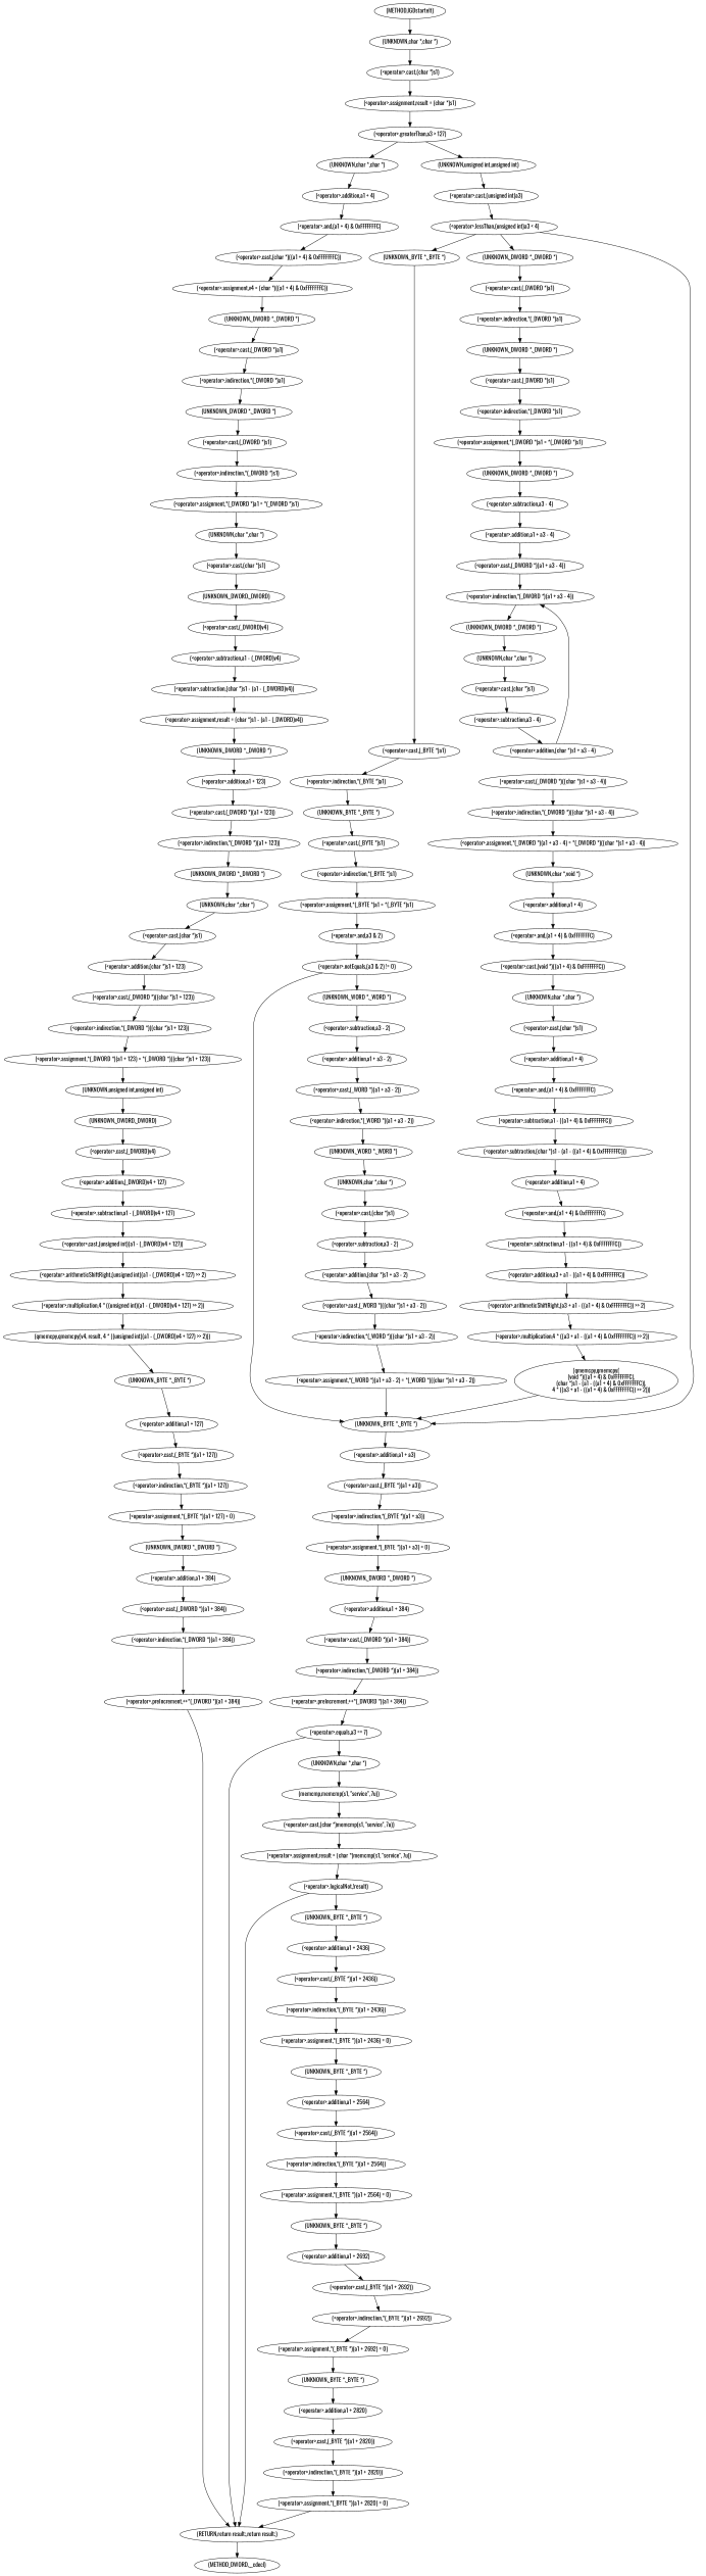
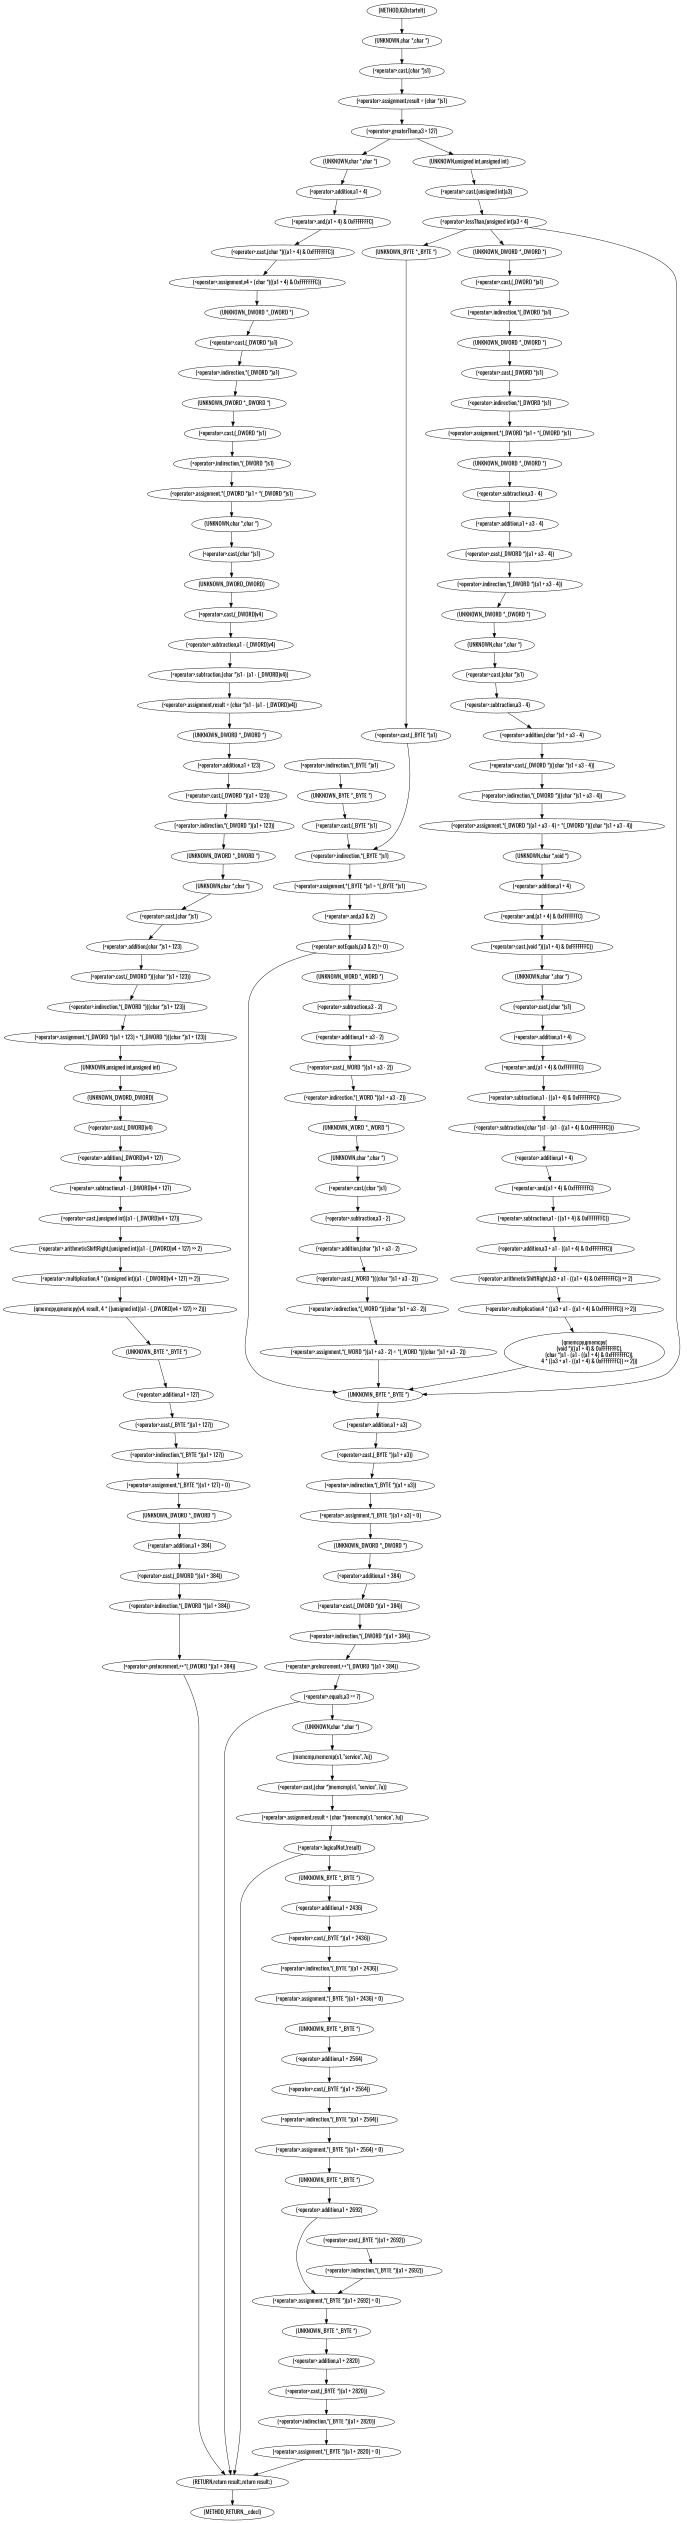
  digraph {
    fontname=Oswald
    node [fontname=Oswald]
    edge [fontname=Oswald]
    n1 [label="(<operator>.assignment,result = (char *)s1)"]
    n2 [label="(<operator>.greaterThan,a3 > 127)"]
    n3 [label="(UNKNOWN,char *,char *)"]
    n4 [label="(UNKNOWN,unsigned int,unsigned int)"]
    n5 [label="(<operator>.cast,(char *)s1)"]
    n6 [label="(UNKNOWN,char *,char *)"]
    n7 [label="(<operator>.addition,a1 + 4)"]
    n8 [label="(<operator>.cast,(unsigned int)a3)"]
    n9 [label="(<operator>.assignment,v4 = (char *)((a1 + 4) & 0xFFFFFFFC))"]
    n10 [label="(UNKNOWN,_DWORD *,_DWORD *)"]
    n11 [label="(<operator>.cast,(_DWORD *)a1)"]
    n12 [label="(<operator>.cast,(char *)((a1 + 4) & 0xFFFFFFFC))"]
    n13 [label="(<operator>.and,(a1 + 4) & 0xFFFFFFFC)"]
    n14 [label="(<operator>.assignment,*(_DWORD *)a1 = *(_DWORD *)s1)"]
    n15 [label="(UNKNOWN,char *,char *)"]
    n16 [label="(<operator>.cast,(char *)s1)"]
    n17 [label="(<operator>.indirection,*(_DWORD *)a1)"]
    n18 [label="(UNKNOWN,_DWORD *,_DWORD *)"]
    n19 [label="(<operator>.cast,(_DWORD *)s1)"]
    n20 [label="(<operator>.indirection,*(_DWORD *)s1)"]
    n21 [label="(<operator>.assignment,result = (char *)s1 - (a1 - (_DWORD)v4))"]
    n22 [label="(UNKNOWN,_DWORD *,_DWORD *)"]
    n23 [label="(<operator>.addition,a1 + 123)"]
    n24 [label="(<operator>.subtraction,(char *)s1 - (a1 - (_DWORD)v4))"]
    n25 [label="(UNKNOWN,_DWORD,_DWORD)"]
    n26 [label="(<operator>.cast,(_DWORD)v4)"]
    n27 [label="(<operator>.subtraction,a1 - (_DWORD)v4)"]
    n28 [label="(<operator>.assignment,*(_DWORD *)(a1 + 123) = *(_DWORD *)((char *)s1 + 123))"]
    n29 [label="(UNKNOWN,unsigned int,unsigned int)"]
    n30 [label="(UNKNOWN,_DWORD,_DWORD)"]
    n31 [label="(<operator>.indirection,*(_DWORD *)(a1 + 123))"]
    n32 [label="(UNKNOWN,_DWORD *,_DWORD *)"]
    n33 [label="(UNKNOWN,char *,char *)"]
    n34 [label="(<operator>.cast,(_DWORD *)(a1 + 123))"]
    n35 [label="(<operator>.indirection,*(_DWORD *)((char *)s1 + 123))"]
    n36 [label="(<operator>.cast,(_DWORD *)((char *)s1 + 123))"]
    n37 [label="(<operator>.cast,(char *)s1)"]
    n38 [label="(<operator>.addition,(char *)s1 + 123)"]
    n39 [label="(qmemcpy,qmemcpy(v4, result, 4 * ((unsigned int)(a1 - (_DWORD)v4 + 127) >> 2)))"]
    n40 [label="(UNKNOWN,_BYTE *,_BYTE *)"]
    n41 [label="(<operator>.addition,a1 + 127)"]
    n42 [label="(<operator>.multiplication,4 * ((unsigned int)(a1 - (_DWORD)v4 + 127) >> 2))"]
    n43 [label="(<operator>.arithmeticShiftRight,(unsigned int)(a1 - (_DWORD)v4 + 127) >> 2)"]
    n44 [label="(<operator>.cast,(unsigned int)(a1 - (_DWORD)v4 + 127))"]
    n45 [label="(<operator>.cast,(_DWORD)v4)"]
    n46 [label="(<operator>.subtraction,a1 - (_DWORD)v4 + 127)"]
    n47 [label="(<operator>.addition,(_DWORD)v4 + 127)"]
    n48 [label="(<operator>.assignment,*(_BYTE *)(a1 + 127) = 0)"]
    n49 [label="(UNKNOWN,_DWORD *,_DWORD *)"]
    n50 [label="(<operator>.addition,a1 + 384)"]
    n51 [label="(<operator>.indirection,*(_BYTE *)(a1 + 127))"]
    n52 [label="(<operator>.cast,(_BYTE *)(a1 + 127))"]
    n53 [label="(<operator>.preIncrement,++*(_DWORD *)(a1 + 384))"]
    n54 [label="(RETURN,return result;,return result;)"]
-   n55 [label="(METHOD_DWORD,__cdecl)"]
+   n55 [label="(METHOD_RETURN,__cdecl)"]
    n56 [label="(<operator>.indirection,*(_DWORD *)(a1 + 384))"]
    n57 [label="(<operator>.cast,(_DWORD *)(a1 + 384))"]
    n58 [label="(<operator>.lessThan,(unsigned int)a3 < 4)"]
    n59 [label="(UNKNOWN,_BYTE *,_BYTE *)"]
    n60 [label="(UNKNOWN,_DWORD *,_DWORD *)"]
    n61 [label="(UNKNOWN,_BYTE *,_BYTE *)"]
    n62 [label="(<operator>.cast,(_BYTE *)a1)"]
    n63 [label="(<operator>.cast,(_DWORD *)a1)"]
    n64 [label="(<operator>.addition,a1 + a3)"]
    n65 [label="(<operator>.assignment,*(_BYTE *)a1 = *(_BYTE *)s1)"]
    n66 [label="(<operator>.and,a3 & 2)"]
    n67 [label="(<operator>.notEquals,(a3 & 2) != 0)"]
    n68 [label="(<operator>.indirection,*(_BYTE *)a1)"]
    n69 [label="(UNKNOWN,_BYTE *,_BYTE *)"]
    n70 [label="(<operator>.cast,(_BYTE *)s1)"]
    n71 [label="(<operator>.indirection,*(_BYTE *)s1)"]
    n72 [label="(UNKNOWN,_WORD *,_WORD *)"]
    n73 [label="(<operator>.subtraction,a3 - 2)"]
    n74 [label="(<operator>.assignment,*(_WORD *)(a1 + a3 - 2) = *(_WORD *)((char *)s1 + a3 - 2))"]
    n75 [label="(<operator>.indirection,*(_WORD *)(a1 + a3 - 2))"]
    n76 [label="(UNKNOWN,_WORD *,_WORD *)"]
    n77 [label="(UNKNOWN,char *,char *)"]
    n78 [label="(<operator>.cast,(_WORD *)(a1 + a3 - 2))"]
    n79 [label="(<operator>.addition,a1 + a3 - 2)"]
    n80 [label="(<operator>.indirection,*(_WORD *)((char *)s1 + a3 - 2))"]
    n81 [label="(<operator>.cast,(_WORD *)((char *)s1 + a3 - 2))"]
    n82 [label="(<operator>.cast,(char *)s1)"]
    n83 [label="(<operator>.addition,(char *)s1 + a3 - 2)"]
    n84 [label="(<operator>.subtraction,a3 - 2)"]
    n85 [label="(<operator>.assignment,*(_DWORD *)a1 = *(_DWORD *)s1)"]
    n86 [label="(UNKNOWN,_DWORD *,_DWORD *)"]
    n87 [label="(<operator>.subtraction,a3 - 4)"]
    n88 [label="(<operator>.indirection,*(_DWORD *)a1)"]
    n89 [label="(UNKNOWN,_DWORD *,_DWORD *)"]
    n90 [label="(<operator>.cast,(_DWORD *)s1)"]
    n91 [label="(<operator>.indirection,*(_DWORD *)s1)"]
    n92 [label="(<operator>.assignment,*(_DWORD *)(a1 + a3 - 4) = *(_DWORD *)((char *)s1 + a3 - 4))"]
    n93 [label="(UNKNOWN,char *,void *)"]
    n94 [label="(<operator>.addition,a1 + 4)"]
    n95 [label="(<operator>.indirection,*(_DWORD *)(a1 + a3 - 4))"]
    n96 [label="(UNKNOWN,_DWORD *,_DWORD *)"]
    n97 [label="(UNKNOWN,char *,char *)"]
    n98 [label="(<operator>.cast,(_DWORD *)(a1 + a3 - 4))"]
    n99 [label="(<operator>.addition,a1 + a3 - 4)"]
    n100 [label="(<operator>.indirection,*(_DWORD *)((char *)s1 + a3 - 4))"]
    n101 [label="(<operator>.cast,(_DWORD *)((char *)s1 + a3 - 4))"]
    n102 [label="(<operator>.cast,(char *)s1)"]
    n103 [label="(<operator>.addition,(char *)s1 + a3 - 4)"]
    n104 [label="(<operator>.subtraction,a3 - 4)"]
    n105 [label="(qmemcpy,qmemcpy(\n        (void *)((a1 + 4) & 0xFFFFFFFC),\n        (char *)s1 - (a1 - ((a1 + 4) & 0xFFFFFFFC)),\n        4 * ((a3 + a1 - ((a1 + 4) & 0xFFFFFFFC)) >> 2)))"]
    n106 [label="(<operator>.cast,(void *)((a1 + 4) & 0xFFFFFFFC))"]
    n107 [label="(UNKNOWN,char *,char *)"]
    n108 [label="(<operator>.cast,(char *)s1)"]
    n109 [label="(<operator>.and,(a1 + 4) & 0xFFFFFFFC)"]
    n110 [label="(<operator>.subtraction,(char *)s1 - (a1 - ((a1 + 4) & 0xFFFFFFFC)))"]
    n111 [label="(<operator>.addition,a1 + 4)"]
    n112 [label="(<operator>.and,(a1 + 4) & 0xFFFFFFFC)"]
    n113 [label="(<operator>.addition,a1 + 4)"]
    n114 [label="(<operator>.and,(a1 + 4) & 0xFFFFFFFC)"]
    n115 [label="(<operator>.subtraction,a1 - ((a1 + 4) & 0xFFFFFFFC))"]
    n116 [label="(<operator>.multiplication,4 * ((a3 + a1 - ((a1 + 4) & 0xFFFFFFFC)) >> 2))"]
    n117 [label="(<operator>.arithmeticShiftRight,(a3 + a1 - ((a1 + 4) & 0xFFFFFFFC)) >> 2)"]
    n118 [label="(<operator>.addition,a3 + a1 - ((a1 + 4) & 0xFFFFFFFC))"]
    n119 [label="(<operator>.subtraction,a1 - ((a1 + 4) & 0xFFFFFFFC))"]
    n120 [label="(<operator>.assignment,*(_BYTE *)(a1 + a3) = 0)"]
    n121 [label="(UNKNOWN,_DWORD *,_DWORD *)"]
    n122 [label="(<operator>.addition,a1 + 384)"]
    n123 [label="(<operator>.indirection,*(_BYTE *)(a1 + a3))"]
    n124 [label="(<operator>.cast,(_BYTE *)(a1 + a3))"]
    n125 [label="(<operator>.preIncrement,++*(_DWORD *)(a1 + 384))"]
    n126 [label="(<operator>.equals,a3 == 7)"]
    n127 [label="(UNKNOWN,char *,char *)"]
    n128 [label="(<operator>.indirection,*(_DWORD *)(a1 + 384))"]
    n129 [label="(<operator>.cast,(_DWORD *)(a1 + 384))"]
    n130 [label="(memcmp,memcmp(s1, \"service\", 7u))"]
    n131 [label="(<operator>.assignment,result = (char *)memcmp(s1, \"service\", 7u))"]
    n132 [label="(<operator>.logicalNot,!result)"]
    n133 [label="(UNKNOWN,_BYTE *,_BYTE *)"]
    n134 [label="(<operator>.cast,(char *)memcmp(s1, \"service\", 7u))"]
    n135 [label="(<operator>.addition,a1 + 2436)"]
    n136 [label="(<operator>.assignment,*(_BYTE *)(a1 + 2436) = 0)"]
    n137 [label="(UNKNOWN,_BYTE *,_BYTE *)"]
    n138 [label="(<operator>.addition,a1 + 2564)"]
    n139 [label="(<operator>.indirection,*(_BYTE *)(a1 + 2436))"]
    n140 [label="(<operator>.cast,(_BYTE *)(a1 + 2436))"]
    n141 [label="(<operator>.assignment,*(_BYTE *)(a1 + 2564) = 0)"]
    n142 [label="(UNKNOWN,_BYTE *,_BYTE *)"]
    n143 [label="(<operator>.addition,a1 + 2692)"]
    n144 [label="(<operator>.indirection,*(_BYTE *)(a1 + 2564))"]
    n145 [label="(<operator>.cast,(_BYTE *)(a1 + 2564))"]
    n146 [label="(<operator>.assignment,*(_BYTE *)(a1 + 2692) = 0)"]
    n147 [label="(UNKNOWN,_BYTE *,_BYTE *)"]
    n148 [label="(<operator>.addition,a1 + 2820)"]
    n149 [label="(<operator>.indirection,*(_BYTE *)(a1 + 2692))"]
    n150 [label="(<operator>.cast,(_BYTE *)(a1 + 2692))"]
    n151 [label="(<operator>.assignment,*(_BYTE *)(a1 + 2820) = 0)"]
    n152 [label="(<operator>.indirection,*(_BYTE *)(a1 + 2820))"]
    n153 [label="(<operator>.cast,(_BYTE *)(a1 + 2820))"]
    n154 [label="(METHOD,IGDstartelt)"]
    n1 -> n2
    n2 -> n3
    n2 -> n4
    n3 -> n7
    n4 -> n8
    n5 -> n1
    n6 -> n5
    n7 -> n13
    n8 -> n58
    n9 -> n10
    n10 -> n11
    n11 -> n17
    n12 -> n9
    n13 -> n12
    n14 -> n15
    n15 -> n16
    n16 -> n25
    n17 -> n18
    n18 -> n19
    n19 -> n20
    n20 -> n14
    n21 -> n22
    n22 -> n23
    n23 -> n34
    n24 -> n21
    n25 -> n26
    n26 -> n27
    n27 -> n24
    n28 -> n29
    n29 -> n30
    n30 -> n45
    n31 -> n32
    n32 -> n33
    n33 -> n37
    n34 -> n31
    n35 -> n28
    n36 -> n35
    n37 -> n38
    n38 -> n36
    n39 -> n40
    n40 -> n41
    n41 -> n52
    n42 -> n39
    n43 -> n42
    n44 -> n43
    n45 -> n47
    n46 -> n44
    n47 -> n46
    n48 -> n49
    n49 -> n50
    n50 -> n57
    n51 -> n48
    n52 -> n51
    n53 -> n54
    n54 -> n55
    n56 -> n53
    n57 -> n56
    n58 -> n59
    n58 -> n60
    n58 -> n61
    n59 -> n62
    n60 -> n63
    n61 -> n64
-   n62 -> n68
+   n62 -> n71
    n63 -> n88
    n64 -> n124
    n65 -> n66
    n66 -> n67
    n67 -> n61
    n67 -> n72
    n68 -> n69
    n69 -> n70
    n70 -> n71
    n71 -> n65
    n72 -> n73
    n73 -> n79
    n74 -> n61
    n75 -> n76
    n76 -> n77
    n77 -> n82
    n78 -> n75
    n79 -> n78
    n80 -> n74
    n81 -> n80
    n82 -> n84
    n83 -> n81
    n84 -> n83
    n85 -> n86
    n86 -> n87
    n87 -> n99
    n88 -> n89
    n89 -> n90
    n90 -> n91
    n91 -> n85
    n92 -> n93
    n93 -> n94
    n94 -> n109
    n95 -> n96
    n96 -> n97
    n97 -> n102
    n98 -> n95
    n99 -> n98
    n100 -> n92
    n101 -> n100
    n102 -> n104
-   n103 -> n95
+   n103 -> n101
    n104 -> n103
    n105 -> n61
    n106 -> n107
    n107 -> n108
    n108 -> n113
    n109 -> n106
    n110 -> n111
    n111 -> n112
    n112 -> n119
    n113 -> n114
    n114 -> n115
    n115 -> n110
    n116 -> n105
    n117 -> n116
    n118 -> n117
    n119 -> n118
    n120 -> n121
    n121 -> n122
    n122 -> n129
    n123 -> n120
    n124 -> n123
    n125 -> n126
    n126 -> n54
    n126 -> n127
    n127 -> n130
    n128 -> n125
    n129 -> n128
    n130 -> n134
    n131 -> n132
    n132 -> n54
    n132 -> n133
    n133 -> n135
    n134 -> n131
    n135 -> n140
    n136 -> n137
    n137 -> n138
    n138 -> n145
    n139 -> n136
    n140 -> n139
    n141 -> n142
    n142 -> n143
-   n143 -> n150
+   n143 -> n146
    n144 -> n141
    n145 -> n144
    n146 -> n147
    n147 -> n148
    n148 -> n153
    n149 -> n146
    n150 -> n149
    n151 -> n54
    n152 -> n151
    n153 -> n152
    n154 -> n6
  }
